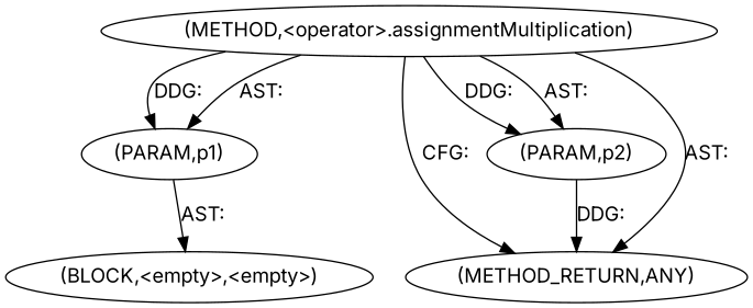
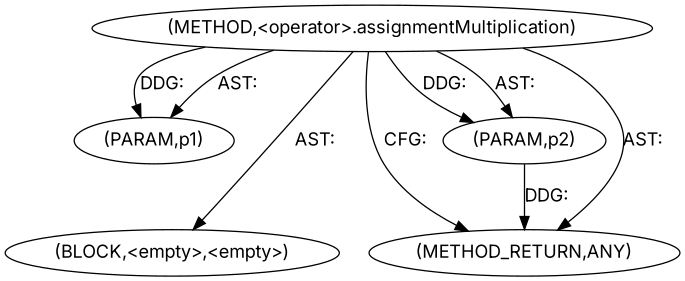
  digraph {
    fontname=Inter
    node [fontname=Inter]
    edge [fontname=Inter]
    n1 [label=<(METHOD,&lt;operator&gt;.assignmentMultiplication)>]
    n2 [label=<(PARAM,p1)>]
    n3 [label=<(PARAM,p2)>]
    n4 [label=<(METHOD_RETURN,ANY)>]
    n5 [label=<(BLOCK,&lt;empty&gt;,&lt;empty&gt;)>]
    n1 -> n2 [label="AST: "]
    n1 -> n2 [label="DDG: "]
    n1 -> n3 [label="AST: "]
    n1 -> n3 [label="DDG: "]
    n1 -> n4 [label="AST: "]
    n1 -> n4 [label="CFG: "]
-   n2 -> n5 [label="AST: "]
+   n1 -> n5 [label="AST: "]
    n3 -> n4 [label="DDG: "]
  }
